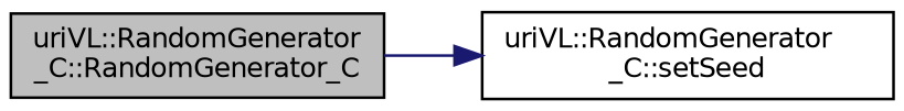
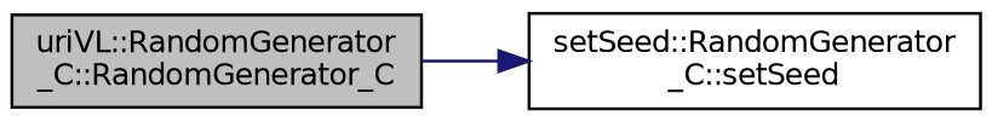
  digraph {
    rankdir=LR
    node [color=black fontname=Helvetica fontsize=10 shape=record style=filled]
    n1 [fillcolor=grey75 fontcolor=black height=0.2 label="uriVL::RandomGenerator\l_C::RandomGenerator_C" width=0.4]
-   n2 [fillcolor=white height=0.2 label="uriVL::RandomGenerator\l_C::setSeed" width=0.4]
+   n2 [fillcolor=white height=0.2 label="setSeed::RandomGenerator\l_C::setSeed" width=0.4]
    n1 -> n2 [color=midnightblue fontname=Helvetica fontsize=10 labelfontname=Helvetica labelfontsize=10 style=solid]
  }
